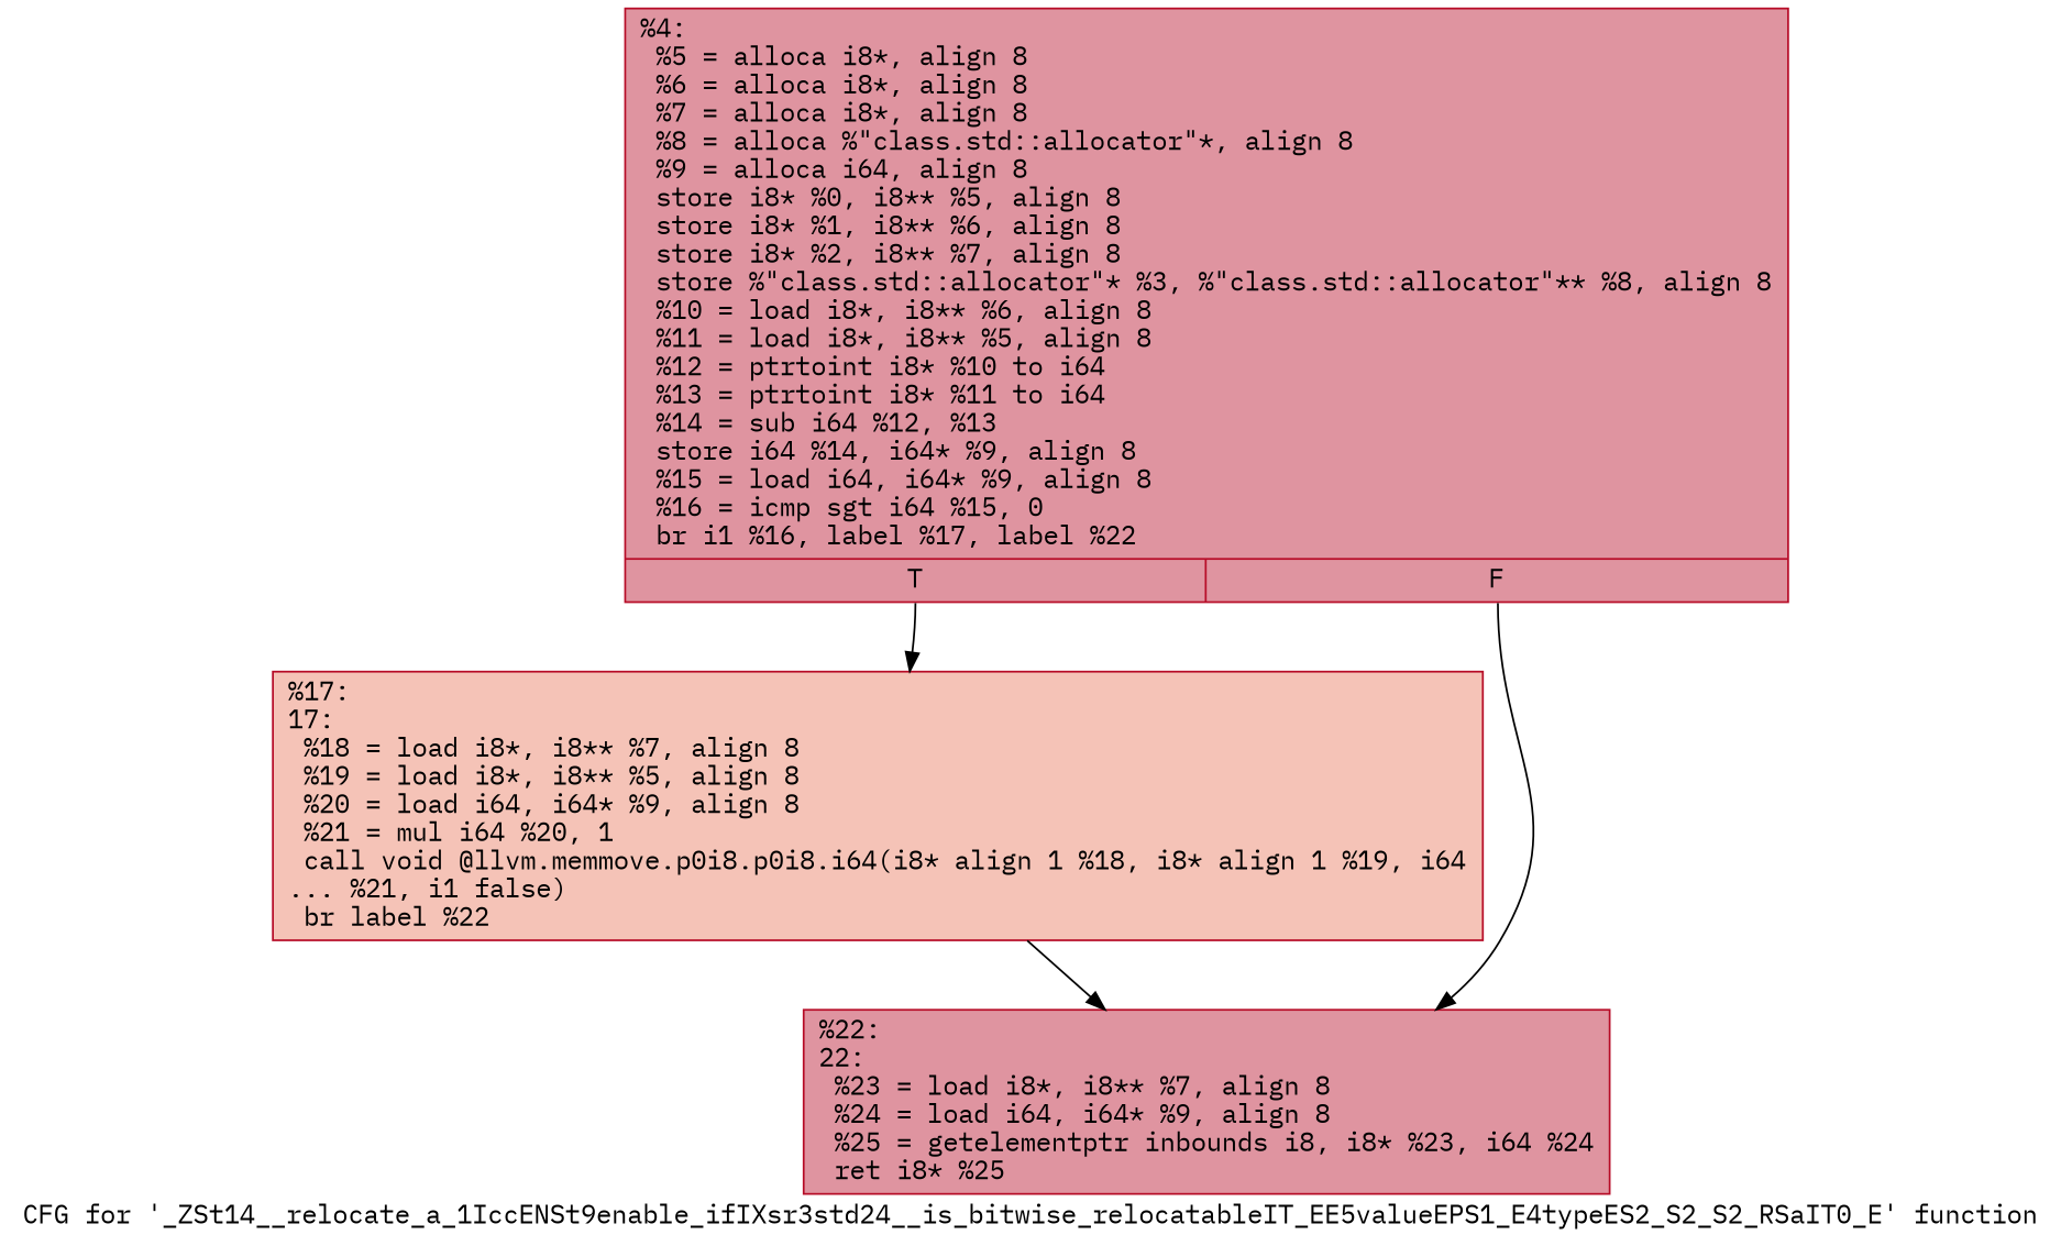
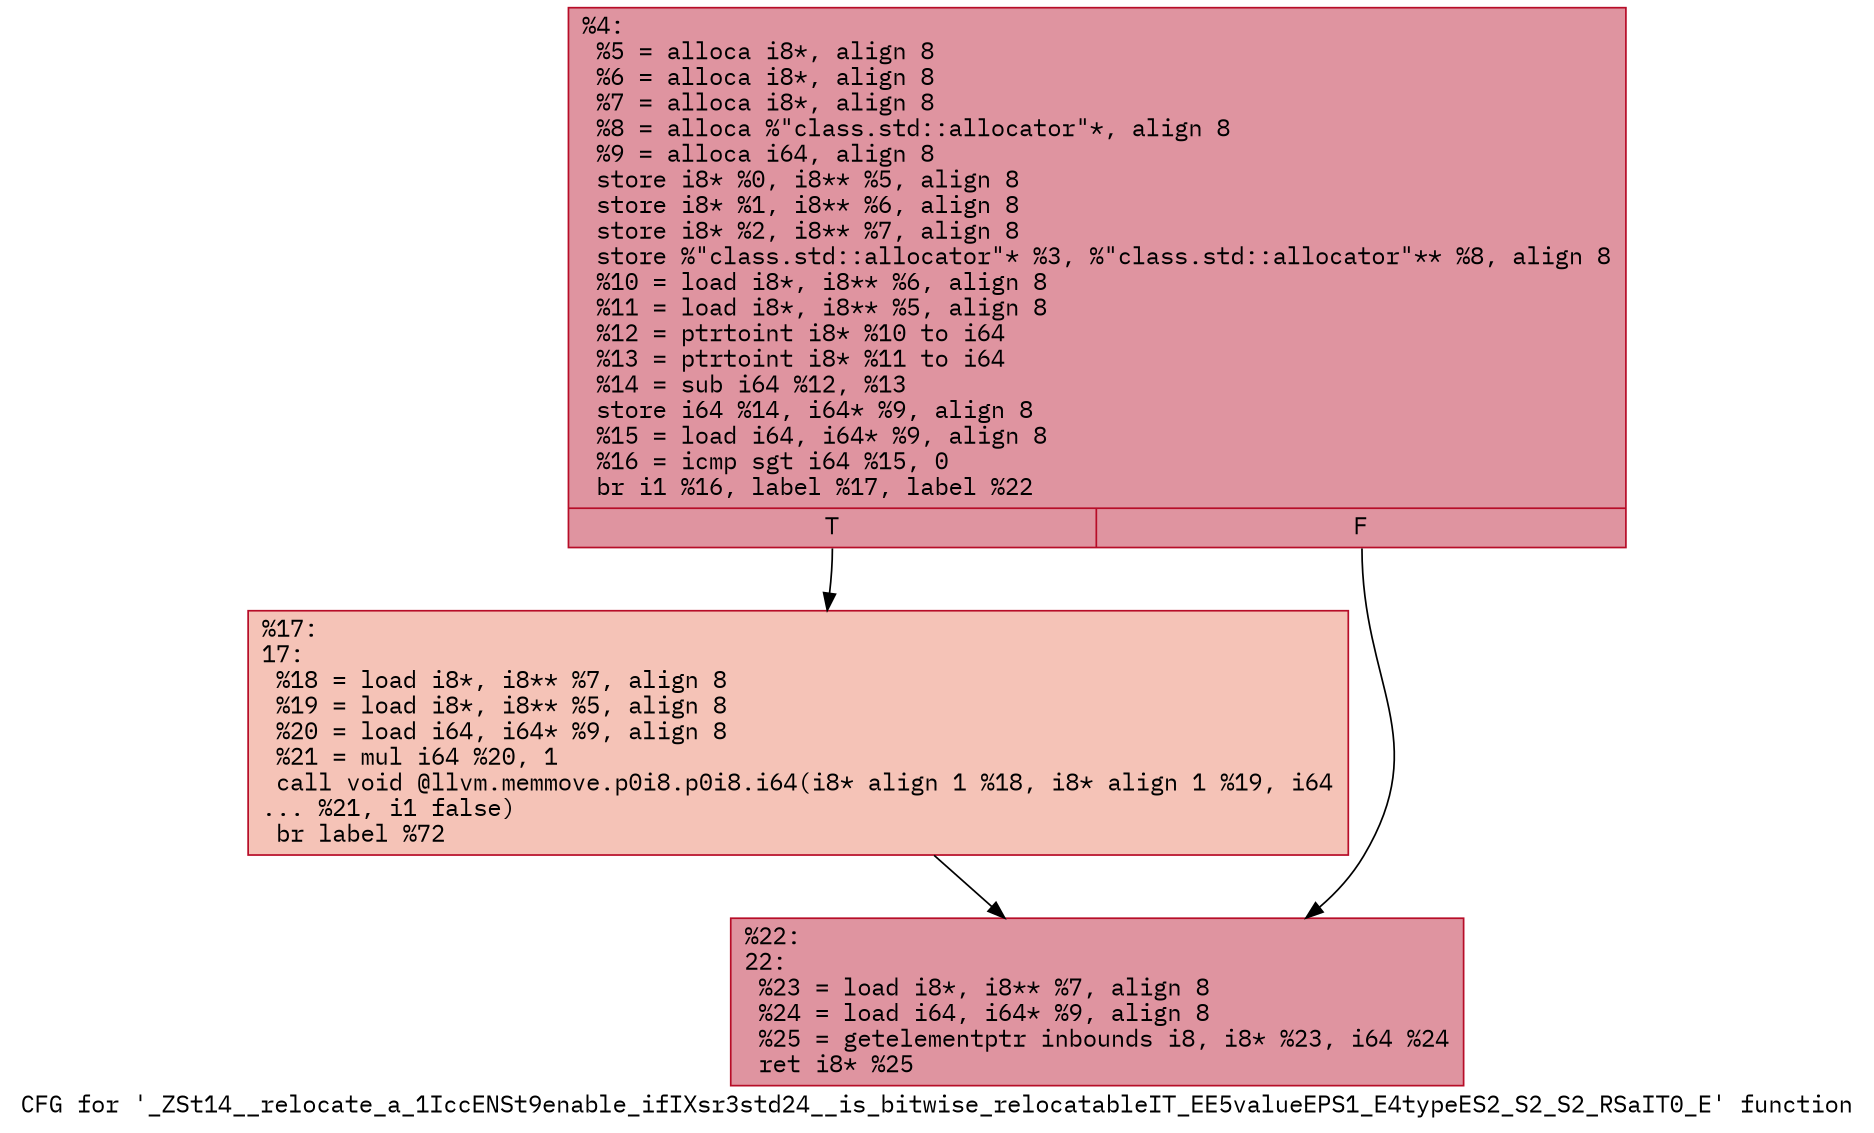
  digraph {
    label="CFG for '_ZSt14__relocate_a_1IccENSt9enable_ifIXsr3std24__is_bitwise_relocatableIT_EE5valueEPS1_E4typeES2_S2_S2_RSaIT0_E' function"
    fontname="IBM Plex Mono"
    node [color="#b70d28ff" fillcolor="#b70d2870" shape=record style=filled fontname="IBM Plex Mono"]
    edge [fontname="IBM Plex Mono"]
    n1 [label="{%4:\l  %5 = alloca i8*, align 8\l  %6 = alloca i8*, align 8\l  %7 = alloca i8*, align 8\l  %8 = alloca %\"class.std::allocator\"*, align 8\l  %9 = alloca i64, align 8\l  store i8* %0, i8** %5, align 8\l  store i8* %1, i8** %6, align 8\l  store i8* %2, i8** %7, align 8\l  store %\"class.std::allocator\"* %3, %\"class.std::allocator\"** %8, align 8\l  %10 = load i8*, i8** %6, align 8\l  %11 = load i8*, i8** %5, align 8\l  %12 = ptrtoint i8* %10 to i64\l  %13 = ptrtoint i8* %11 to i64\l  %14 = sub i64 %12, %13\l  store i64 %14, i64* %9, align 8\l  %15 = load i64, i64* %9, align 8\l  %16 = icmp sgt i64 %15, 0\l  br i1 %16, label %17, label %22\l|{<s0>T|<s1>F}}"]
-   n2 [fillcolor="#e8765c70" label="{%17:\l17:                                               \l  %18 = load i8*, i8** %7, align 8\l  %19 = load i8*, i8** %5, align 8\l  %20 = load i64, i64* %9, align 8\l  %21 = mul i64 %20, 1\l  call void @llvm.memmove.p0i8.p0i8.i64(i8* align 1 %18, i8* align 1 %19, i64\l... %21, i1 false)\l  br label %22\l}"]
+   n2 [fillcolor="#e8765c70" label="{%17:\l17:                                               \l  %18 = load i8*, i8** %7, align 8\l  %19 = load i8*, i8** %5, align 8\l  %20 = load i64, i64* %9, align 8\l  %21 = mul i64 %20, 1\l  call void @llvm.memmove.p0i8.p0i8.i64(i8* align 1 %18, i8* align 1 %19, i64\l... %21, i1 false)\l  br label %72\l}"]
    n3 [label="{%22:\l22:                                               \l  %23 = load i8*, i8** %7, align 8\l  %24 = load i64, i64* %9, align 8\l  %25 = getelementptr inbounds i8, i8* %23, i64 %24\l  ret i8* %25\l}"]
    n1 -> n2 [tailport=s0]
    n1 -> n3 [tailport=s1]
    n2 -> n3
  }
